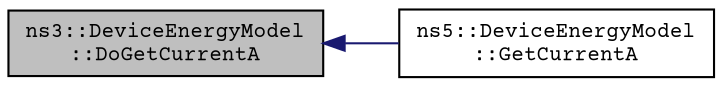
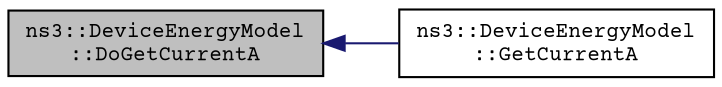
  digraph {
    rankdir=LR
    fontname="Courier Prime"
    node [color=black fontname="Courier Prime" fontsize=10 shape=record style=filled]
    n1 [fillcolor=grey75 fontcolor=black height=0.2 label="ns3::DeviceEnergyModel\l::DoGetCurrentA" width=0.4]
-   n2 [fillcolor=white height=0.2 label="ns5::DeviceEnergyModel\l::GetCurrentA" width=0.4]
+   n2 [fillcolor=white height=0.2 label="ns3::DeviceEnergyModel\l::GetCurrentA" width=0.4]
    n1 -> n2 [color=midnightblue dir=back fontname="Courier Prime" fontsize=10 labelfontname=Helvetica labelfontsize=10 style=solid]
  }
